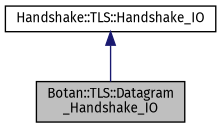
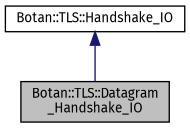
  digraph {
    fontname="Fira Sans"
    node [color=black fontname="Fira Sans" fontsize=10 shape=record style=filled]
    n1 [fillcolor=grey75 fontcolor=black height=0.2 label="Botan::TLS::Datagram\l_Handshake_IO" width=0.4]
-   n2 [fillcolor=white height=0.2 label="Handshake::TLS::Handshake_IO" width=0.4]
+   n2 [fillcolor=white height=0.2 label="Botan::TLS::Handshake_IO" width=0.4]
    n2 -> n1 [color=midnightblue dir=back fontname="Fira Sans" fontsize=10 labelfontname=Helvetica labelfontsize=10 style=solid]
  }
